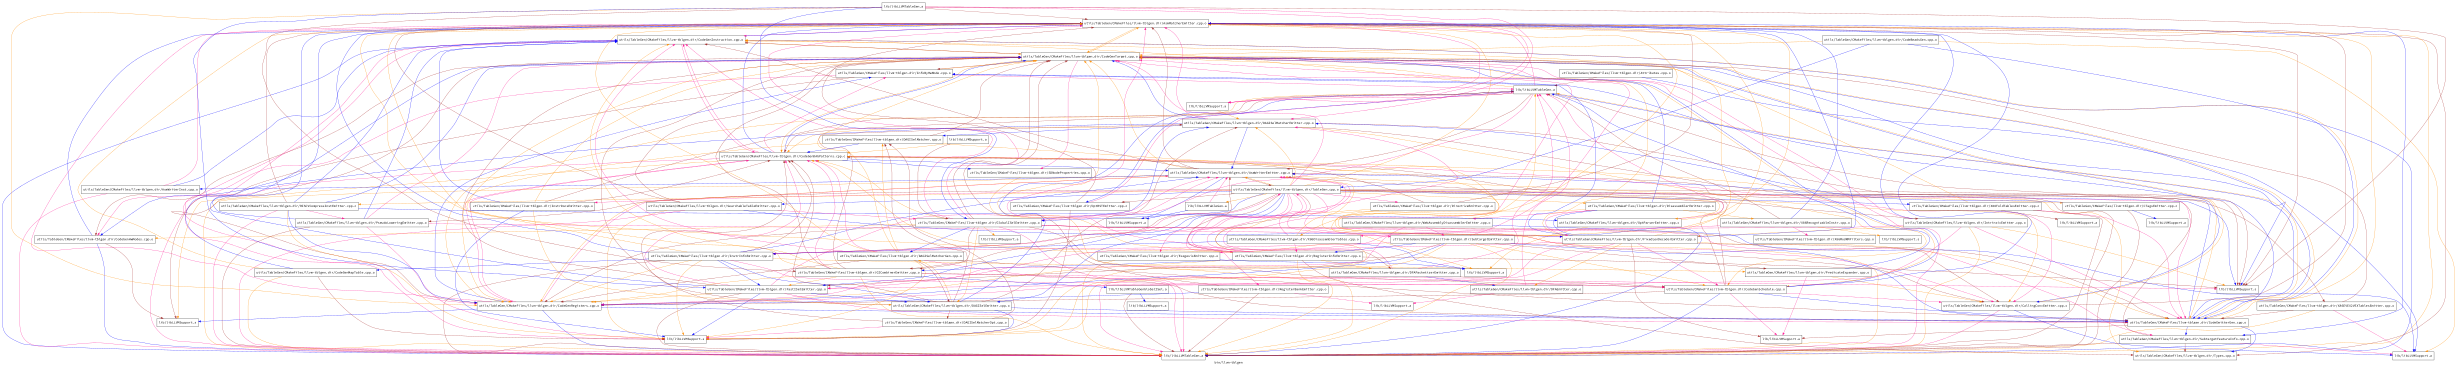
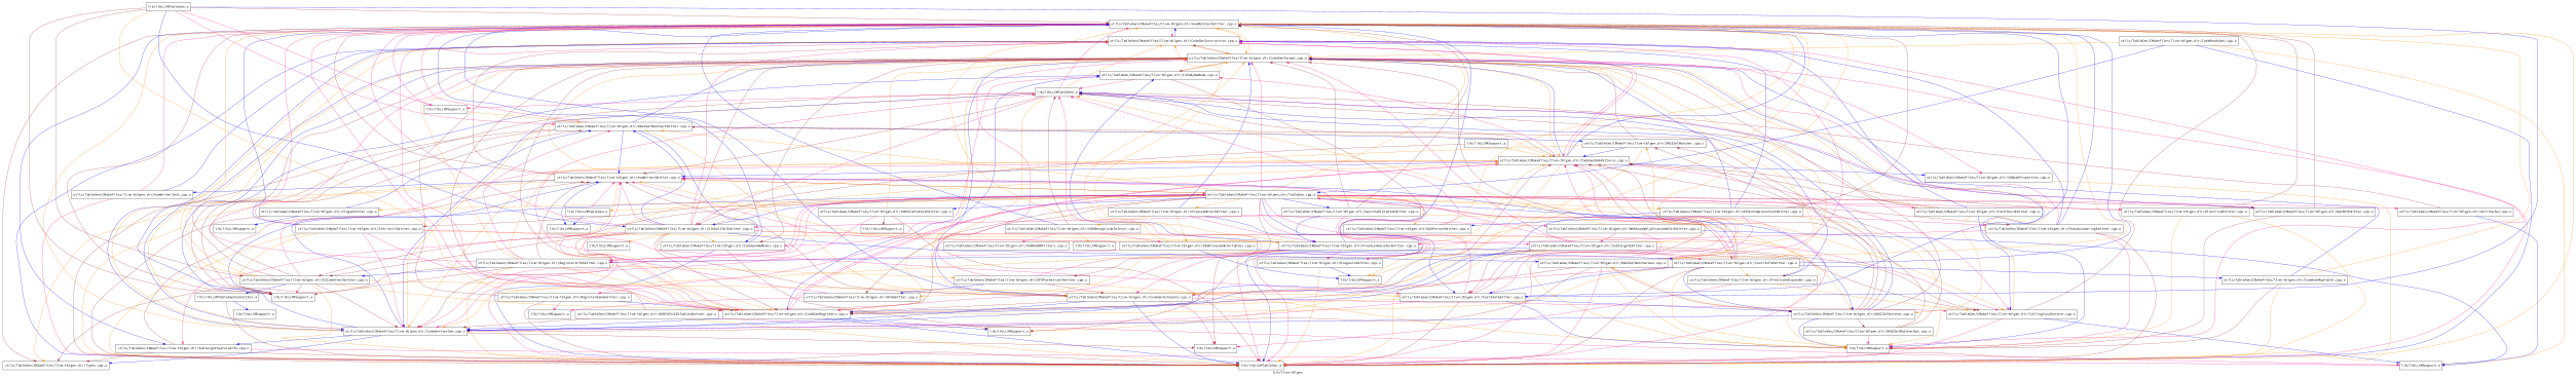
  digraph {
    fontname="Source Code Pro"
    label="bin/llvm-tblgen"
    node [fontname="Source Code Pro" shape=record]
    edge [color=darkorange fontname="Source Code Pro"]
    n1 [label="{utils/TableGen/CMakeFiles/llvm-tblgen.dir/AsmMatcherEmitter.cpp.o}"]
    n2 [label="{utils/TableGen/CMakeFiles/llvm-tblgen.dir/CodeGenInstruction.cpp.o}"]
    n3 [label="{utils/TableGen/CMakeFiles/llvm-tblgen.dir/CodeGenTarget.cpp.o}"]
    n4 [label="{utils/TableGen/CMakeFiles/llvm-tblgen.dir/SubtargetFeatureInfo.cpp.o}"]
    n5 [label="{utils/TableGen/CMakeFiles/llvm-tblgen.dir/Types.cpp.o}"]
    n6 [label="{lib/libLLVMSupport.a}"]
    n7 [label="{lib/libLLVMTableGen.a}"]
    n8 [label="{utils/TableGen/CMakeFiles/llvm-tblgen.dir/CodeEmitterGen.cpp.o}"]
    n9 [label="{utils/TableGen/CMakeFiles/llvm-tblgen.dir/CodeGenDAGPatterns.cpp.o}"]
    n10 [label="{utils/TableGen/CMakeFiles/llvm-tblgen.dir/CodeGenRegisters.cpp.o}"]
    n11 [label="{lib/libLLVMSupport.a}"]
    n12 [label="{utils/TableGen/CMakeFiles/llvm-tblgen.dir/CallingConvEmitter.cpp.o}"]
    n13 [label="{utils/TableGen/CMakeFiles/llvm-tblgen.dir/CodeGenHwModes.cpp.o}"]
    n14 [label="{utils/TableGen/CMakeFiles/llvm-tblgen.dir/CodeGenSchedule.cpp.o}"]
    n15 [label="{utils/TableGen/CMakeFiles/llvm-tblgen.dir/InfoByHwMode.cpp.o}"]
    n16 [label="{utils/TableGen/CMakeFiles/llvm-tblgen.dir/SDNodeProperties.cpp.o}"]
    n17 [label="{utils/TableGen/CMakeFiles/llvm-tblgen.dir/AsmWriterEmitter.cpp.o}"]
    n18 [label="{lib/libLLVMSupport.a}"]
    n19 [label="{lib/libLLVMTableGen.a}"]
    n20 [label="{lib/libLLVMSupport.a}"]
    n21 [label="{lib/libLLVMSupport.a}"]
    n22 [label="{utils/TableGen/CMakeFiles/llvm-tblgen.dir/AsmWriterInst.cpp.o}"]
    n23 [label="{utils/TableGen/CMakeFiles/llvm-tblgen.dir/TableGen.cpp.o}"]
    n24 [label="{lib/libLLVMSupport.a}"]
    n25 [label="{utils/TableGen/CMakeFiles/llvm-tblgen.dir/GlobalISelEmitter.cpp.o}"]
    n26 [label="{utils/TableGen/CMakeFiles/llvm-tblgen.dir/OptRSTEmitter.cpp.o}"]
    n27 [label="{lib/libLLVMSupport.a}"]
    n28 [label="{utils/TableGen/CMakeFiles/llvm-tblgen.dir/Attributes.cpp.o}"]
    n29 [label="{utils/TableGen/CMakeFiles/llvm-tblgen.dir/DAGISelEmitter.cpp.o}"]
    n30 [label="{utils/TableGen/CMakeFiles/llvm-tblgen.dir/DAGISelMatcherEmitter.cpp.o}"]
    n31 [label="{utils/TableGen/CMakeFiles/llvm-tblgen.dir/DFAEmitter.cpp.o}"]
    n32 [label="{utils/TableGen/CMakeFiles/llvm-tblgen.dir/DFAPacketizerEmitter.cpp.o}"]
    n33 [label="{utils/TableGen/CMakeFiles/llvm-tblgen.dir/DirectiveEmitter.cpp.o}"]
    n34 [label="{utils/TableGen/CMakeFiles/llvm-tblgen.dir/DisassemblerEmitter.cpp.o}"]
    n35 [label="{utils/TableGen/CMakeFiles/llvm-tblgen.dir/ExegesisEmitter.cpp.o}"]
    n36 [label="{utils/TableGen/CMakeFiles/llvm-tblgen.dir/FastISelEmitter.cpp.o}"]
    n37 [label="{utils/TableGen/CMakeFiles/llvm-tblgen.dir/GICombinerEmitter.cpp.o}"]
    n38 [label="{utils/TableGen/CMakeFiles/llvm-tblgen.dir/InstrInfoEmitter.cpp.o}"]
    n39 [label="{utils/TableGen/CMakeFiles/llvm-tblgen.dir/InstrDocsEmitter.cpp.o}"]
    n40 [label="{utils/TableGen/CMakeFiles/llvm-tblgen.dir/IntrinsicEmitter.cpp.o}"]
    n41 [label="{utils/TableGen/CMakeFiles/llvm-tblgen.dir/OptParserEmitter.cpp.o}"]
    n42 [label="{utils/TableGen/CMakeFiles/llvm-tblgen.dir/PseudoLoweringEmitter.cpp.o}"]
    n43 [label="{utils/TableGen/CMakeFiles/llvm-tblgen.dir/RISCVCompressInstEmitter.cpp.o}"]
    n44 [label="{utils/TableGen/CMakeFiles/llvm-tblgen.dir/RegisterBankEmitter.cpp.o}"]
    n45 [label="{utils/TableGen/CMakeFiles/llvm-tblgen.dir/RegisterInfoEmitter.cpp.o}"]
    n46 [label="{utils/TableGen/CMakeFiles/llvm-tblgen.dir/SearchableTableEmitter.cpp.o}"]
    n47 [label="{utils/TableGen/CMakeFiles/llvm-tblgen.dir/SubtargetEmitter.cpp.o}"]
    n48 [label="{utils/TableGen/CMakeFiles/llvm-tblgen.dir/X86EVEX2VEXTablesEmitter.cpp.o}"]
    n49 [label="{utils/TableGen/CMakeFiles/llvm-tblgen.dir/X86FoldTablesEmitter.cpp.o}"]
    n50 [label="{utils/TableGen/CMakeFiles/llvm-tblgen.dir/CTagsEmitter.cpp.o}"]
    n51 [label="{lib/libLLVMTableGen.a}"]
    n52 [label="{utils/TableGen/CMakeFiles/llvm-tblgen.dir/CodeBeadsGen.cpp.o}"]
    n53 [label="{utils/TableGen/CMakeFiles/llvm-tblgen.dir/DAGISelMatcherGen.cpp.o}"]
    n54 [label="{utils/TableGen/CMakeFiles/llvm-tblgen.dir/DAGISelMatcherOpt.cpp.o}"]
    n55 [label="{utils/TableGen/CMakeFiles/llvm-tblgen.dir/DAGISelMatcher.cpp.o}"]
    n56 [label="{lib/libLLVMSupport.a}"]
    n57 [label="{utils/TableGen/CMakeFiles/llvm-tblgen.dir/FixedLenDecoderEmitter.cpp.o}"]
    n58 [label="{utils/TableGen/CMakeFiles/llvm-tblgen.dir/X86DisassemblerTables.cpp.o}"]
    n59 [label="{utils/TableGen/CMakeFiles/llvm-tblgen.dir/X86RecognizableInstr.cpp.o}"]
    n60 [label="{utils/TableGen/CMakeFiles/llvm-tblgen.dir/WebAssemblyDisassemblerEmitter.cpp.o}"]
    n61 [label="{lib/libLLVMSupport.a}"]
    n62 [label="{lib/libLLVMTableGenGlobalISel.a}"]
    n63 [label="{lib/libLLVMSupport.a}"]
    n64 [label="{utils/TableGen/CMakeFiles/llvm-tblgen.dir/CodeGenMapTable.cpp.o}"]
    n65 [label="{utils/TableGen/CMakeFiles/llvm-tblgen.dir/PredicateExpander.cpp.o}"]
    n66 [label="{lib/libLLVMSupport.a}"]
    n67 [label="{lib/libLLVMSupport.a}"]
    n68 [label="{utils/TableGen/CMakeFiles/llvm-tblgen.dir/X86ModRMFilters.cpp.o}"]
    n69 [label="{lib/libLLVMSupport.a}"]
    n70 [label="{lib/libLLVMSupport.a}"]
    n71 [label="{lib/libLLVMSupport.a}"]
    n72 [label="{lib/libLLVMTableGen.a}"]
    n1 -> n2 [color=deeppink]
    n1 -> n3
    n1 -> n4 [color=blue]
    n1 -> n5 [color=brown]
    n1 -> n6 [color=brown]
    n1 -> n7
    n2 -> n1 [color=blue]
    n2 -> n3
    n2 -> n7 [color=blue]
    n2 -> n8 [color=blue]
    n2 -> n9 [color=deeppink]
    n2 -> n10 [color=deeppink]
    n2 -> n11 [color=deeppink]
    n3 -> n1
    n3 -> n2 [color=brown]
    n3 -> n6 [color=blue]
    n3 -> n7 [color=deeppink]
    n3 -> n8 [color=blue]
    n3 -> n9
    n3 -> n10 [color=brown]
    n3 -> n12 [color=blue]
    n3 -> n13 [color=brown]
    n3 -> n14
    n3 -> n15 [color=brown]
    n3 -> n16 [color=deeppink]
    n4 -> n5 [color=brown]
    n4 -> n7 [color=brown]
    n4 -> n17 [color=brown]
    n4 -> n18 [color=deeppink]
    n8 -> n1
    n8 -> n2
    n8 -> n3
    n8 -> n4 [color=blue]
    n8 -> n5 [color=blue]
    n8 -> n15 [color=blue]
    n8 -> n17 [color=blue]
    n8 -> n19
    n8 -> n20 [color=brown]
    n9 -> n1 [color=blue]
    n9 -> n2 [color=deeppink]
    n9 -> n3 [color=blue]
    n9 -> n7 [color=deeppink]
    n9 -> n8
    n9 -> n10 [color=deeppink]
    n9 -> n12 [color=deeppink]
    n9 -> n15 [color=deeppink]
    n9 -> n16 [color=blue]
    n9 -> n17 [color=blue]
    n9 -> n21
    n10 -> n1 [color=deeppink]
    n10 -> n7 [color=blue]
    n10 -> n8 [color=blue]
    n10 -> n9 [color=deeppink]
    n10 -> n15 [color=blue]
    n10 -> n17 [color=deeppink]
    n10 -> n21 [color=blue]
    n12 -> n1 [color=brown]
    n12 -> n3
    n12 -> n7 [color=deeppink]
    n12 -> n18 [color=blue]
    n13 -> n1 [color=blue]
    n13 -> n7 [color=blue]
    n13 -> n21 [color=brown]
    n14 -> n1 [color=blue]
    n14 -> n3 [color=blue]
    n14 -> n7 [color=blue]
    n14 -> n8 [color=blue]
    n14 -> n9 [color=brown]
    n14 -> n10 [color=brown]
    n14 -> n12 [color=deeppink]
    n14 -> n17 [color=brown]
    n14 -> n20 [color=deeppink]
    n15 -> n3
    n15 -> n13 [color=deeppink]
    n15 -> n19 [color=deeppink]
    n15 -> n21 [color=brown]
    n16 -> n7
    n17 -> n1 [color=brown]
    n17 -> n2 [color=brown]
    n17 -> n3
    n17 -> n5
    n17 -> n7
    n17 -> n10
    n17 -> n22 [color=blue]
    n17 -> n23 [color=brown]
    n17 -> n24 [color=blue]
    n19 -> n1 [color=deeppink]
    n19 -> n2
    n19 -> n6 [color=brown]
    n19 -> n8 [color=blue]
    n19 -> n9 [color=brown]
    n19 -> n10
    n19 -> n17 [color=brown]
    n19 -> n25 [color=deeppink]
    n19 -> n26 [color=blue]
    n19 -> n27 [color=deeppink]
    n22 -> n1 [color=deeppink]
    n22 -> n2 [color=blue]
    n22 -> n7 [color=deeppink]
    n23 -> n1
    n23 -> n3 [color=deeppink]
    n23 -> n6 [color=blue]
    n23 -> n8 [color=deeppink]
    n23 -> n12
    n23 -> n17
    n23 -> n25 [color=blue]
    n23 -> n26 [color=brown]
+   n23 -> n28 [color=deeppink]
    n23 -> n29 [color=blue]
    n23 -> n30
+   n23 -> n31 [color=brown]
    n23 -> n32 [color=brown]
    n23 -> n33 [color=deeppink]
    n23 -> n34
    n23 -> n35 [color=deeppink]
    n23 -> n36 [color=blue]
    n23 -> n37 [color=brown]
    n23 -> n38 [color=brown]
    n23 -> n39 [color=deeppink]
    n23 -> n40 [color=brown]
    n23 -> n41
    n23 -> n42 [color=brown]
    n23 -> n43
    n23 -> n44 [color=deeppink]
    n23 -> n45 [color=deeppink]
    n23 -> n46 [color=blue]
    n23 -> n47 [color=deeppink]
    n23 -> n48 [color=brown]
    n23 -> n49 [color=blue]
    n23 -> n50
    n23 -> n51
    n25 -> n1 [color=deeppink]
    n25 -> n2 [color=deeppink]
    n25 -> n3 [color=brown]
    n25 -> n4 [color=deeppink]
    n25 -> n7 [color=deeppink]
    n25 -> n8 [color=brown]
    n25 -> n9
    n25 -> n10 [color=brown]
    n25 -> n12 [color=deeppink]
    n25 -> n13
    n25 -> n14 [color=brown]
    n25 -> n17 [color=deeppink]
    n25 -> n29
    n25 -> n30 [color=blue]
    n25 -> n37 [color=brown]
    n25 -> n53 [color=blue]
    n25 -> n63
    n26 -> n1 [color=brown]
    n26 -> n11 [color=brown]
    n26 -> n19 [color=deeppink]
    n27 -> n1 [color=deeppink]
    n27 -> n30
    n28 -> n18 [color=blue]
    n28 -> n19 [color=brown]
    n29 -> n3 [color=brown]
    n29 -> n8 [color=blue]
    n29 -> n9 [color=brown]
    n29 -> n11 [color=blue]
    n29 -> n19 [color=blue]
    n29 -> n30 [color=brown]
    n29 -> n53
    n29 -> n54 [color=brown]
    n29 -> n55 [color=brown]
    n30 -> n1 [color=deeppink]
    n30 -> n3 [color=blue]
    n30 -> n6 [color=brown]
    n30 -> n7 [color=brown]
    n30 -> n9
    n30 -> n13 [color=blue]
    n30 -> n14
    n30 -> n17 [color=blue]
    n30 -> n55 [color=blue]
    n31 -> n19 [color=deeppink]
    n31 -> n56 [color=deeppink]
    n32 -> n3 [color=deeppink]
    n32 -> n11
    n32 -> n14 [color=brown]
    n32 -> n19 [color=deeppink]
    n32 -> n31 [color=blue]
    n33 -> n1 [color=brown]
    n33 -> n7
    n33 -> n9 [color=brown]
    n33 -> n11
    n34 -> n3 [color=blue]
    n34 -> n7 [color=blue]
    n34 -> n57 [color=deeppink]
    n34 -> n58
    n34 -> n59
    n34 -> n60 [color=deeppink]
    n35 -> n1
    n35 -> n7
    n35 -> n61 [color=blue]
    n36 -> n1 [color=blue]
    n36 -> n3 [color=brown]
    n36 -> n7 [color=brown]
    n36 -> n8 [color=deeppink]
    n36 -> n9 [color=deeppink]
    n36 -> n10
    n36 -> n11 [color=blue]
    n36 -> n17 [color=deeppink]
    n36 -> n29 [color=blue]
    n37 -> n1
    n37 -> n2
    n37 -> n3 [color=brown]
    n37 -> n6 [color=deeppink]
    n37 -> n7
    n37 -> n8 [color=brown]
    n37 -> n9 [color=deeppink]
    n37 -> n10
    n37 -> n30 [color=brown]
    n37 -> n36
    n37 -> n62 [color=blue]
    n38 -> n1 [color=blue]
    n38 -> n3
    n38 -> n7 [color=brown]
    n38 -> n9 [color=brown]
    n38 -> n10
    n38 -> n11
    n38 -> n14 [color=deeppink]
    n38 -> n17 [color=blue]
    n38 -> n23 [color=deeppink]
    n38 -> n29 [color=blue]
    n38 -> n36 [color=blue]
    n38 -> n64 [color=blue]
    n38 -> n65
    n39 -> n2 [color=blue]
    n39 -> n3
    n39 -> n9 [color=brown]
    n39 -> n11 [color=blue]
    n39 -> n19 [color=brown]
    n39 -> n29
    n40 -> n1 [color=blue]
    n40 -> n3 [color=deeppink]
    n40 -> n6
    n40 -> n7
    n40 -> n8 [color=deeppink]
    n40 -> n10 [color=deeppink]
    n40 -> n36 [color=deeppink]
    n40 -> n57
    n41 -> n1
    n41 -> n19 [color=deeppink]
    n41 -> n61
    n42 -> n1 [color=blue]
    n42 -> n2 [color=blue]
    n42 -> n3 [color=deeppink]
    n42 -> n7 [color=brown]
    n42 -> n11 [color=deeppink]
    n42 -> n57 [color=deeppink]
    n43 -> n1 [color=brown]
    n43 -> n2 [color=blue]
    n43 -> n3 [color=blue]
    n43 -> n7 [color=deeppink]
    n43 -> n10 [color=blue]
    n43 -> n11
    n43 -> n41 [color=blue]
    n43 -> n42 [color=deeppink]
    n44 -> n3 [color=brown]
    n44 -> n7 [color=brown]
    n44 -> n10 [color=blue]
    n44 -> n56 [color=deeppink]
    n45 -> n1 [color=deeppink]
    n45 -> n3
    n45 -> n5 [color=brown]
    n45 -> n6 [color=brown]
    n45 -> n7
    n45 -> n9
    n45 -> n10
    n45 -> n17 [color=brown]
    n45 -> n23 [color=deeppink]
    n45 -> n30 [color=deeppink]
    n45 -> n32
    n45 -> n37 [color=blue]
    n46 -> n1 [color=brown]
    n46 -> n3 [color=brown]
    n46 -> n7 [color=deeppink]
    n46 -> n11
    n46 -> n25 [color=deeppink]
    n46 -> n57 [color=blue]
    n47 -> n1
    n47 -> n3 [color=deeppink]
    n47 -> n7
    n47 -> n8 [color=blue]
    n47 -> n10 [color=blue]
    n47 -> n11
    n47 -> n12 [color=brown]
    n47 -> n14
    n47 -> n17 [color=deeppink]
    n47 -> n36 [color=brown]
    n47 -> n38 [color=deeppink]
    n47 -> n45 [color=blue]
    n47 -> n65 [color=brown]
    n48 -> n3 [color=brown]
    n48 -> n7
    n48 -> n8 [color=brown]
    n48 -> n18 [color=deeppink]
    n49 -> n3
    n49 -> n7 [color=brown]
    n49 -> n8 [color=deeppink]
    n49 -> n66 [color=brown]
    n50 -> n7 [color=brown]
    n50 -> n30 [color=blue]
    n50 -> n67 [color=blue]
    n51 -> n17 [color=deeppink]
    n51 -> n24 [color=blue]
    n52 -> n3
    n52 -> n7 [color=blue]
    n52 -> n18
    n52 -> n23 [color=blue]
    n53 -> n1
    n53 -> n2 [color=deeppink]
    n53 -> n3
    n53 -> n7 [color=deeppink]
    n53 -> n8 [color=brown]
    n53 -> n9 [color=deeppink]
    n53 -> n10 [color=brown]
    n53 -> n11
    n53 -> n29 [color=brown]
    n53 -> n55
    n54 -> n9 [color=brown]
    n54 -> n11 [color=deeppink]
    n54 -> n55 [color=brown]
    n55 -> n3 [color=brown]
    n55 -> n9 [color=blue]
    n55 -> n10
    n55 -> n61
    n57 -> n1 [color=blue]
    n57 -> n2
    n57 -> n3
    n57 -> n7 [color=deeppink]
    n57 -> n8
    n57 -> n9
    n57 -> n10 [color=deeppink]
    n57 -> n12 [color=brown]
    n57 -> n14 [color=deeppink]
    n57 -> n15 [color=blue]
    n57 -> n17
    n57 -> n20 [color=brown]
    n57 -> n31
    n57 -> n35 [color=deeppink]
    n58 -> n1
    n58 -> n17 [color=deeppink]
    n58 -> n38 [color=blue]
    n58 -> n45 [color=deeppink]
    n58 -> n61 [color=blue]
    n59 -> n1 [color=blue]
    n59 -> n19 [color=brown]
    n59 -> n58 [color=deeppink]
    n59 -> n68 [color=deeppink]
    n59 -> n69
    n60 -> n18 [color=blue]
    n60 -> n19
    n60 -> n36 [color=deeppink]
    n60 -> n47 [color=deeppink]
    n62 -> n7 [color=brown]
    n62 -> n70 [color=blue]
    n64 -> n1
    n64 -> n3 [color=blue]
    n64 -> n7
    n64 -> n11 [color=brown]
    n65 -> n12
    n65 -> n19 [color=blue]
    n65 -> n20 [color=deeppink]
    n71 -> n9
    n71 -> n25 [color=brown]
    n72 -> n1 [color=brown]
    n72 -> n6 [color=brown]
    n72 -> n10
    n72 -> n25 [color=blue]
    n72 -> n27 [color=deeppink]
    n72 -> n30 [color=deeppink]
    n72 -> n36 [color=blue]
    n72 -> n37 [color=brown]
  }
